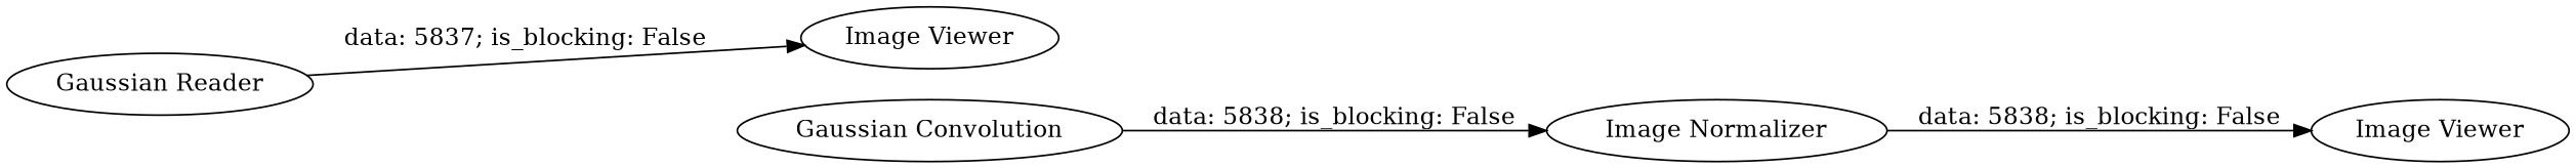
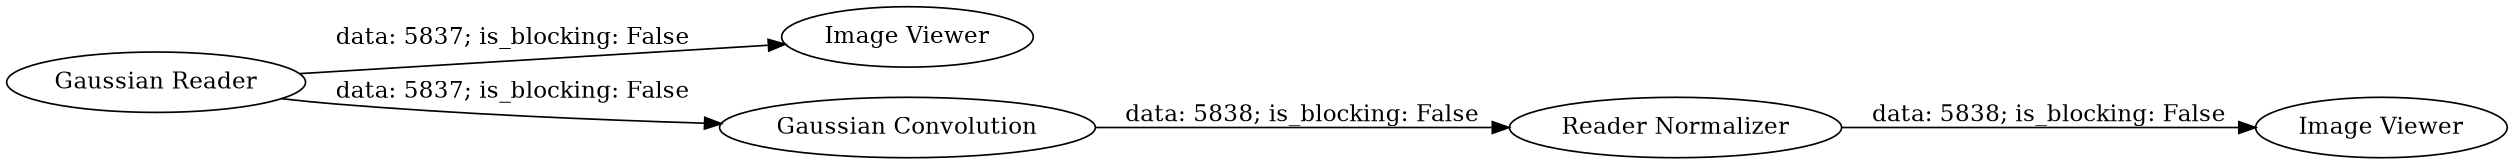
  digraph {
    rankdir=LR
    n1 [label="Gaussian Reader"]
    n2 [label="Image Viewer"]
    n3 [label="Gaussian Convolution"]
-   n4 [label="Image Normalizer"]
+   n4 [label="Reader Normalizer"]
    n5 [label="Image Viewer"]
    n1 -> n2 [label="data: 5837; is_blocking: False"]
+   n1 -> n3 [label="data: 5837; is_blocking: False"]
    n3 -> n4 [label="data: 5838; is_blocking: False"]
    n4 -> n5 [label="data: 5838; is_blocking: False"]
  }
